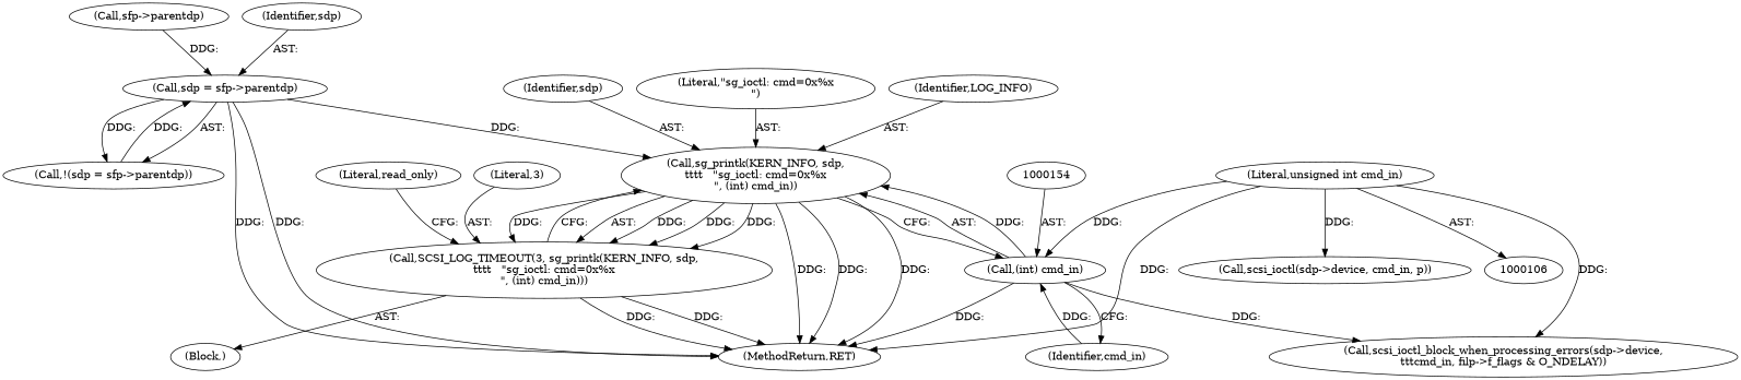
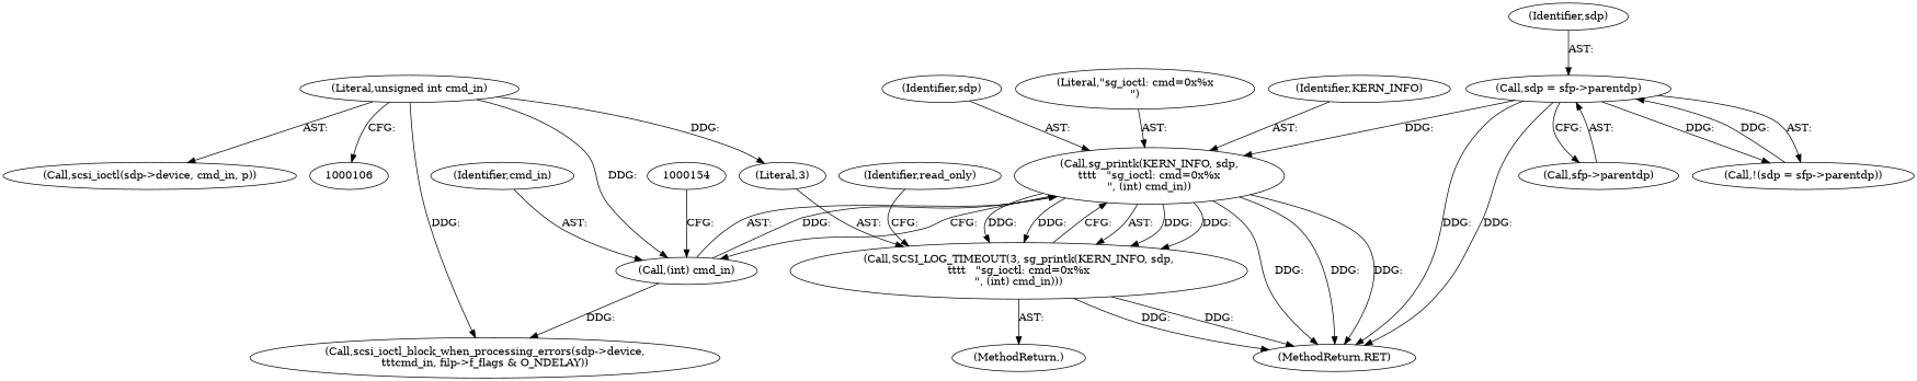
  digraph {
    n1 [label="(Call,sg_printk(KERN_INFO, sdp,\n\t\t\t\t   \"sg_ioctl: cmd=0x%x\n\", (int) cmd_in))"]
    n2 [label="(Call,(int) cmd_in)"]
    n3 [label="(Call,SCSI_LOG_TIMEOUT(3, sg_printk(KERN_INFO, sdp,\n\t\t\t\t   \"sg_ioctl: cmd=0x%x\n\", (int) cmd_in)))"]
    n4 [label="(MethodReturn,RET)"]
    n5 [label="(Identifier,cmd_in)"]
    n6 [label="(Call,scsi_ioctl_block_when_processing_errors(sdp->device,\n\t\t\tcmd_in, filp->f_flags & O_NDELAY))"]
-   n7 [label="(Block,)"]
+   n7 [label="(MethodReturn,)"]
    n8 [label="(Call,sdp = sfp->parentdp)"]
    n9 [label="(Call,sfp->parentdp)"]
    n10 [label="(Call,!(sdp = sfp->parentdp))"]
    n11 [label="(Literal,unsigned int cmd_in)"]
    n12 [label="(Call,scsi_ioctl(sdp->device, cmd_in, p))"]
    1000106
    n14 [label="(Literal,\"sg_ioctl: cmd=0x%x\n\")"]
    n15 [label="(Identifier,sdp)"]
-   n16 [label="(Identifier,LOG_INFO)"]
+   n16 [label="(Identifier,KERN_INFO)"]
    n17 [label="(Identifier,sdp)"]
-   n18 [label="(Literal,read_only)"]
+   n18 [label="(Identifier,read_only)"]
    n19 [label="(Literal,3)"]
    1000154
    n1 -> n2 [label="CFG: "]
    n1 -> n3 [label="AST: "]
    n1 -> n3 [label="DDG: "]
    n1 -> n3 [label="DDG: "]
    n1 -> n3 [label="DDG: "]
    n1 -> n3 [label="DDG: "]
    n1 -> n4 [label="DDG: "]
    n1 -> n4 [label="DDG: "]
    n1 -> n4 [label="DDG: "]
    n2 -> n1 [label="AST: "]
    n2 -> n1 [label="DDG: "]
-   n2 -> n4 [label="DDG: "]
-   n2 -> n5 [label="CFG: "]
    n2 -> n6 [label="DDG: "]
    n3 -> n1 [label="CFG: "]
    n3 -> n4 [label="DDG: "]
    n3 -> n4 [label="DDG: "]
    n3 -> n7 [label="AST: "]
-   n5 -> n2 [label="DDG: "]
+   n5 -> n2 [label="AST: "]
    n8 -> n1 [label="DDG: "]
    n8 -> n4 [label="DDG: "]
    n8 -> n4 [label="DDG: "]
+   n8 -> n9 [label="CFG: "]
    n8 -> n10 [label="AST: "]
    n8 -> n10 [label="DDG: "]
-   n9 -> n8 [label="DDG: "]
+   n9 -> n8 [label="AST: "]
    n10 -> n8 [label="DDG: "]
    n11 -> n2 [label="DDG: "]
-   n11 -> n4 [label="DDG: "]
+   n11 -> n19 [label="DDG: "]
    n11 -> n6 [label="DDG: "]
-   n11 -> n12 [label="DDG: "]
-   n11 -> 1000106 [label="AST: "]
+   n11 -> n12 [label="AST: "]
+   n11 -> 1000106 [label="CFG: "]
    n14 -> n1 [label="AST: "]
    n15 -> n8 [label="AST: "]
    n16 -> n1 [label="AST: "]
    n17 -> n1 [label="AST: "]
    n18 -> n3 [label="CFG: "]
    n19 -> n3 [label="AST: "]
-   1000154 -> n2 [label="AST: "]
+   1000154 -> n2 [label="CFG: "]
  }
